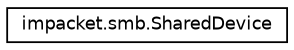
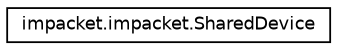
  digraph {
    rankdir=LR
-   n1 [color=black fillcolor=white fontname=Helvetica fontsize=10 height=0.2 label="impacket.smb.SharedDevice" shape=record style=filled width=0.4]
+   n1 [color=black fillcolor=white fontname=Helvetica fontsize=10 height=0.2 label="impacket.impacket.SharedDevice" shape=record style=filled width=0.4]
  }
